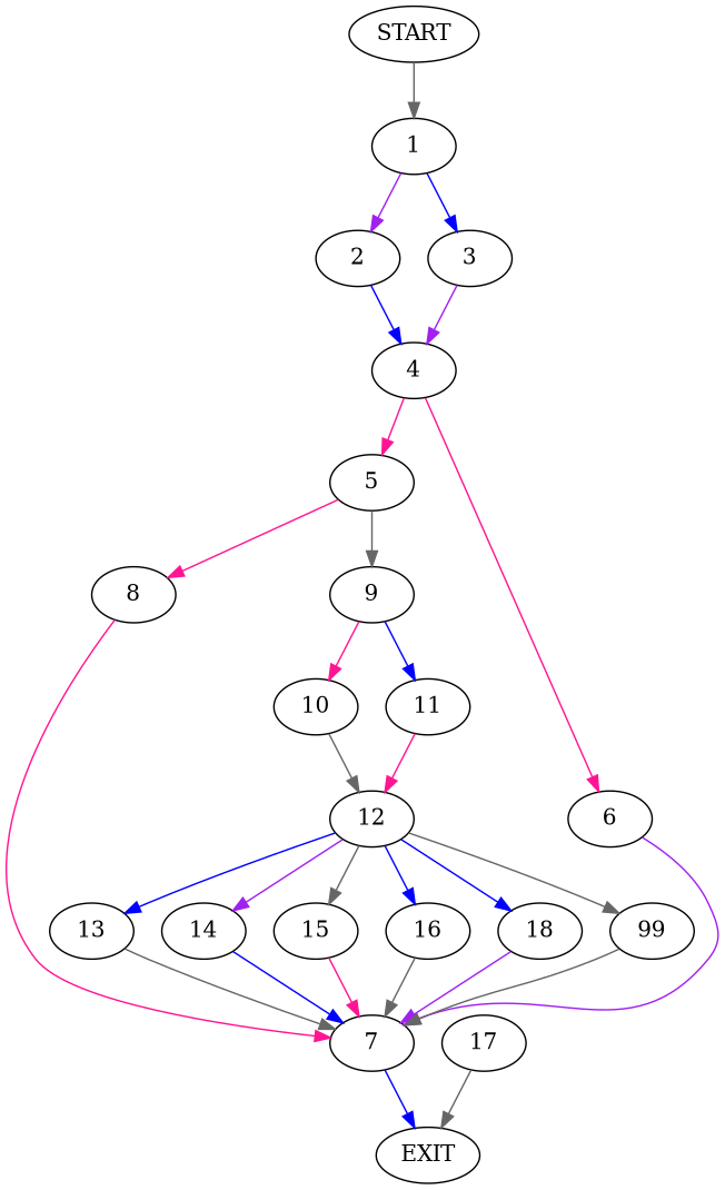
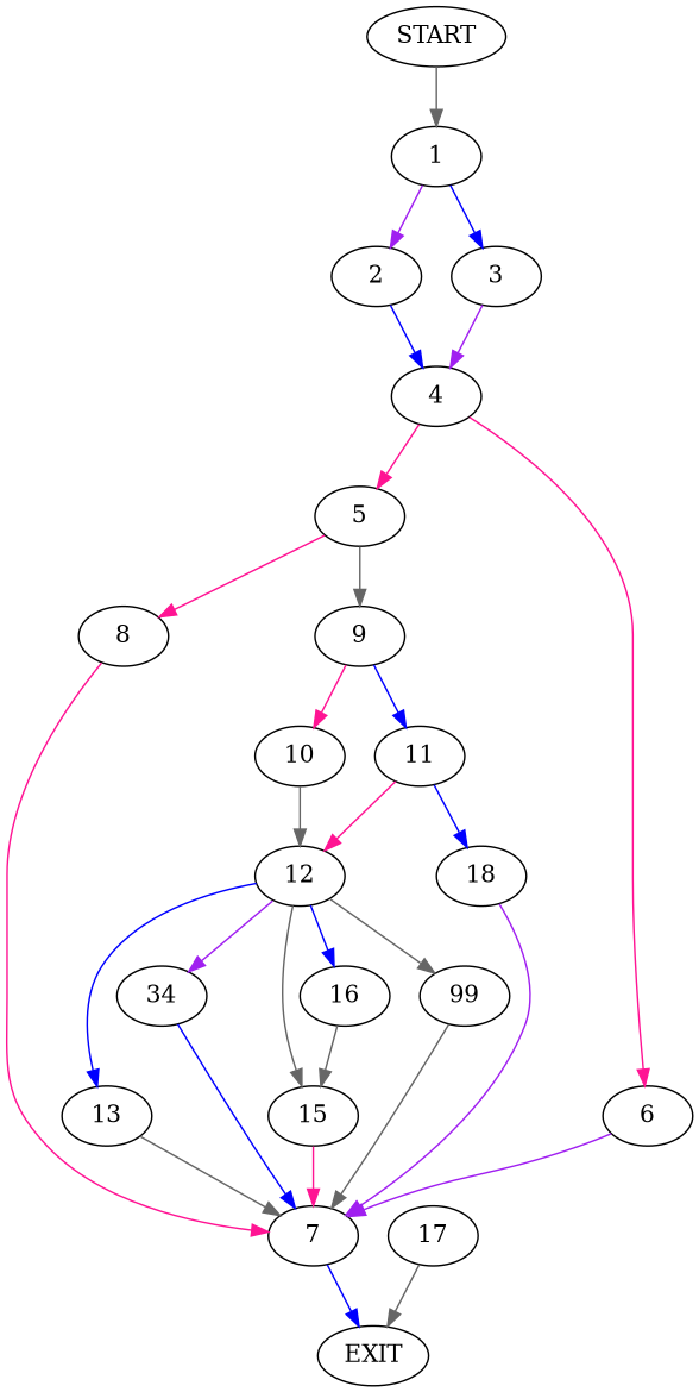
  digraph {
    edge [color=gray40]
    n1 [label=START]
    1
    2
    3
    n5 [label=EXIT]
    4
    5
    6
    8
    9
    7
    10
    11
    12
    13
-   14
+   14 [label=34]
    15
    16
    18
    n20 [label=99]
    17
    n1 -> 1
    1 -> 2 [color=purple]
    1 -> 3 [color=blue]
    2 -> 4 [color=blue]
    3 -> 4 [color=purple]
    4 -> 5 [color=deeppink]
    4 -> 6 [color=deeppink]
    5 -> 8 [color=deeppink]
    5 -> 9
    6 -> 7 [color=purple]
    8 -> 7 [color=deeppink]
    9 -> 10 [color=deeppink]
    9 -> 11 [color=blue]
    7 -> n5 [color=blue]
    10 -> 12
    11 -> 12 [color=deeppink]
    12 -> 13 [color=blue]
    12 -> 14 [color=purple]
    12 -> 15
    12 -> 16 [color=blue]
-   12 -> 18 [color=blue]
+   11 -> 18 [color=blue]
    12 -> n20
    13 -> 7
    14 -> 7 [color=blue]
    15 -> 7 [color=deeppink]
-   16 -> 7
+   16 -> 15
    18 -> 7 [color=purple]
    n20 -> 7
    17 -> n5
  }
